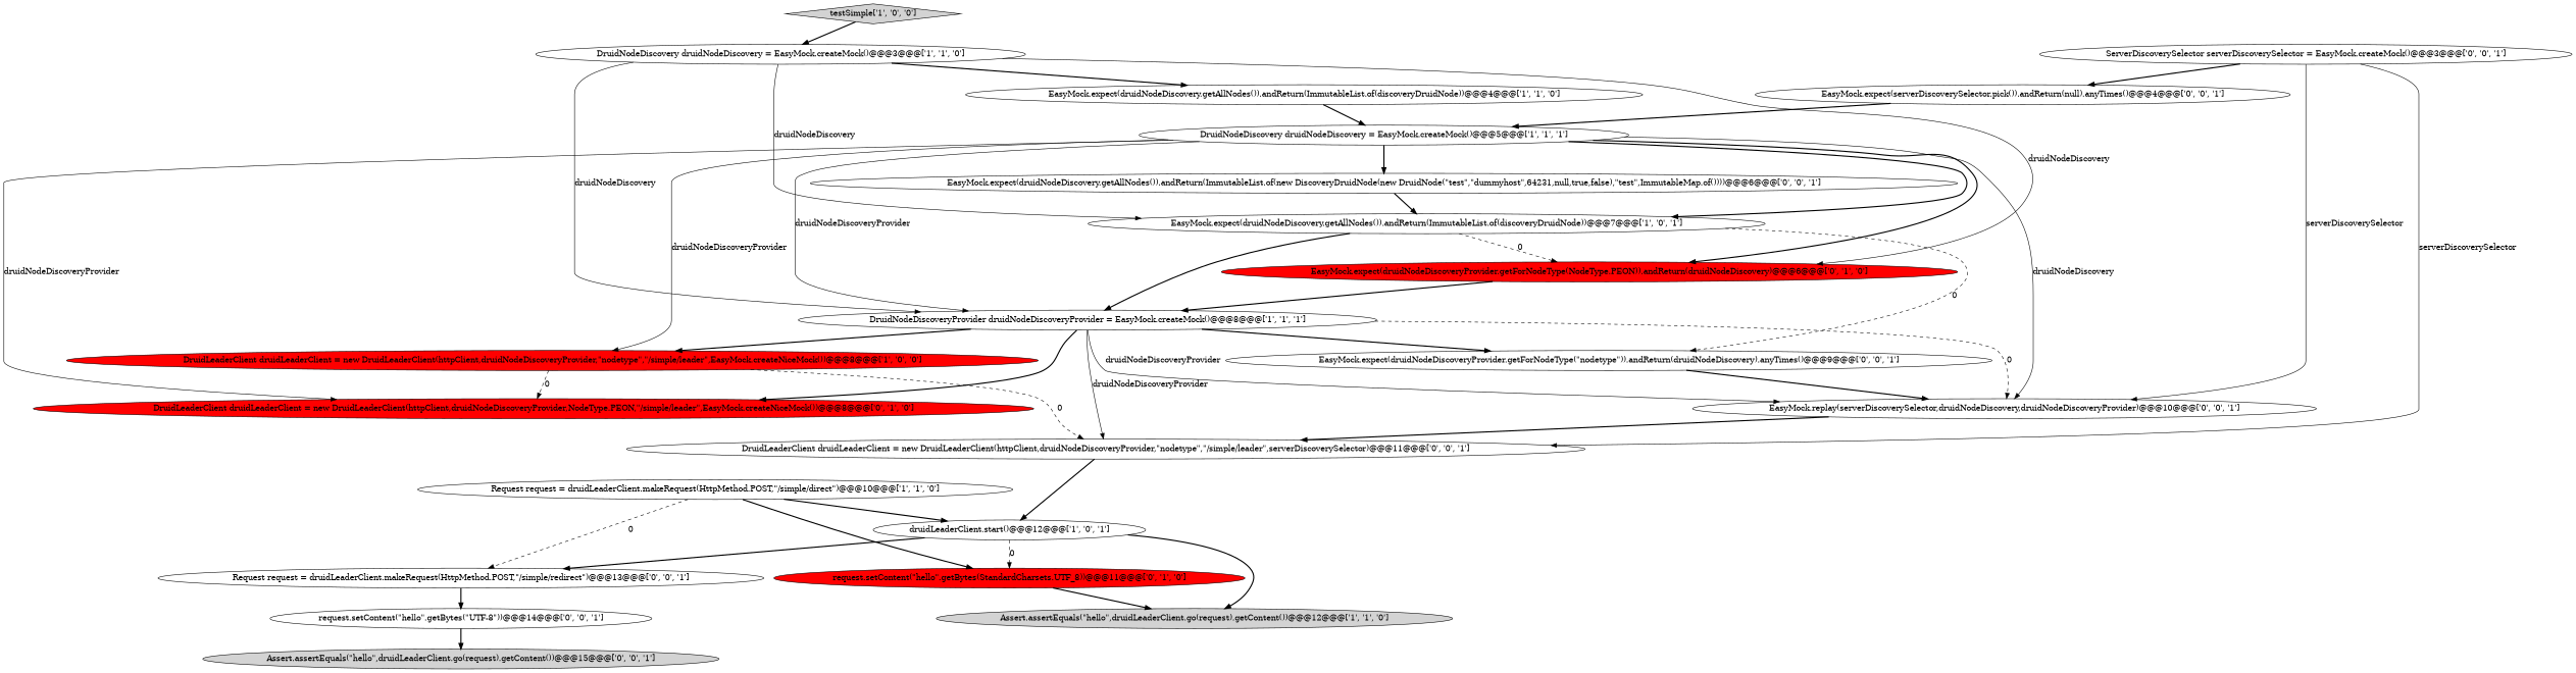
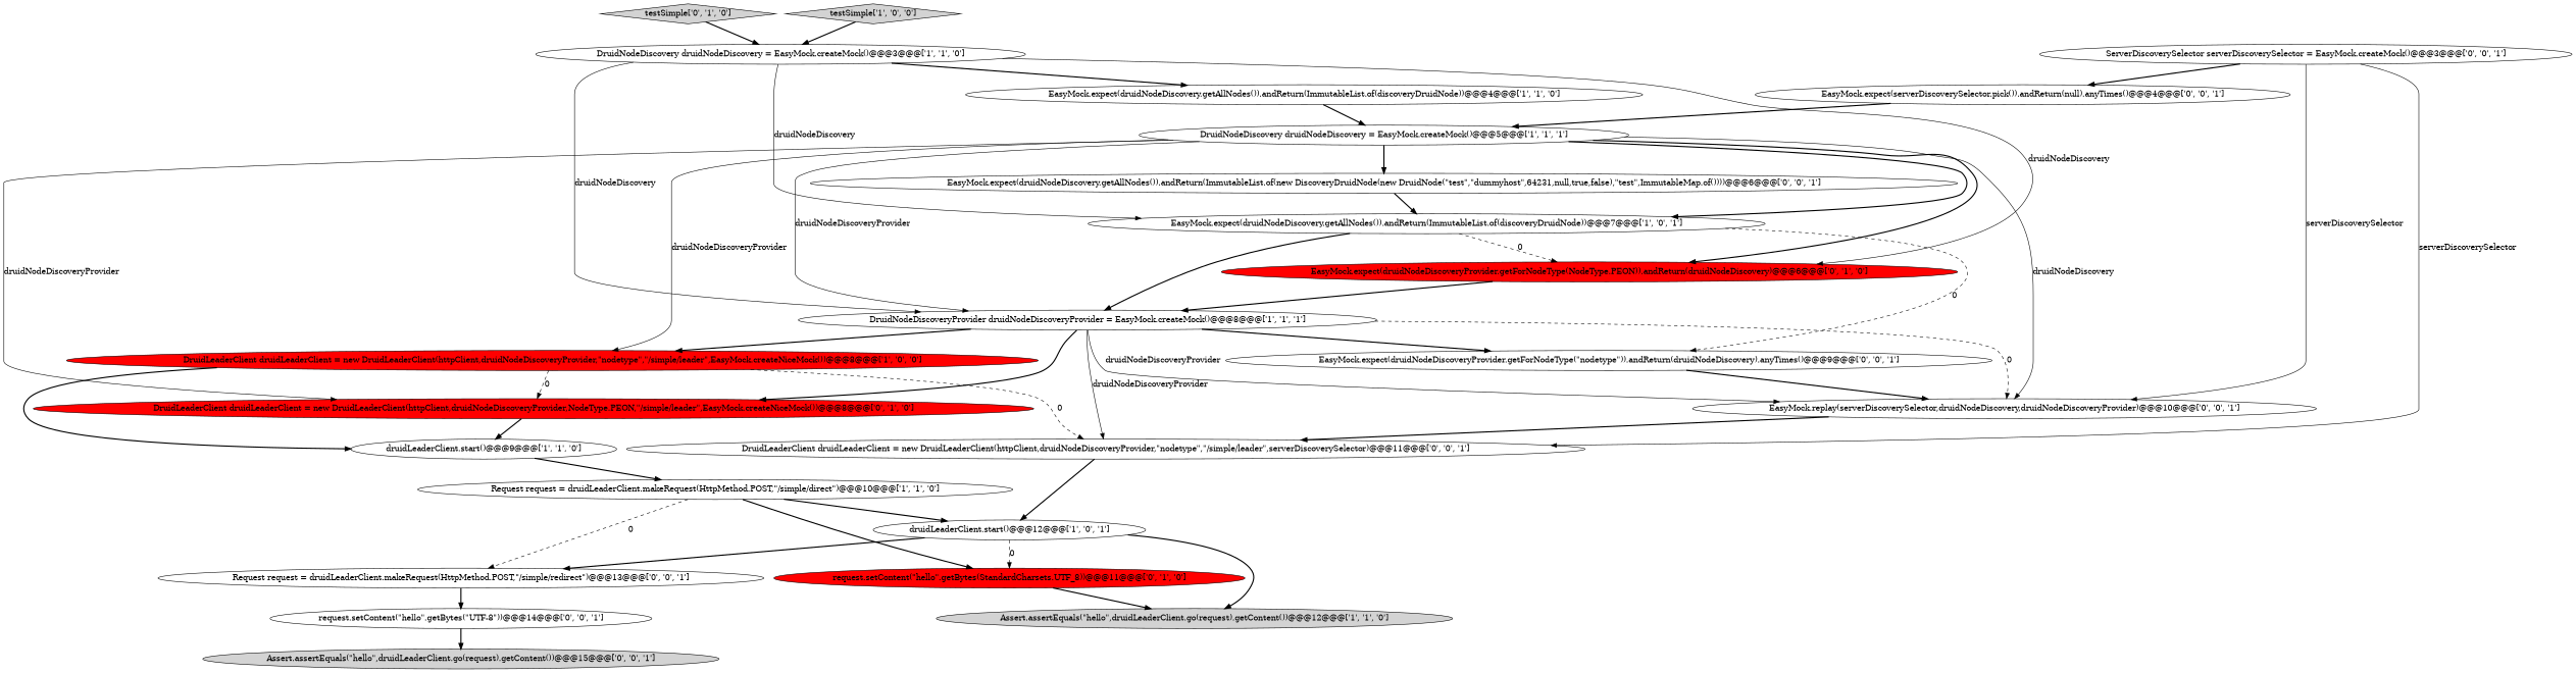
  digraph {
    node [fillcolor=white shape=ellipse style=filled]
    edge [style=bold]
    n1 [label="Request request = druidLeaderClient.makeRequest(HttpMethod.POST,\"/simple/redirect\")@@@13@@@['0', '0', '1']"]
    n2 [label="request.setContent(\"hello\".getBytes(\"UTF-8\"))@@@14@@@['0', '0', '1']"]
    n3 [fillcolor=lightgray label="Assert.assertEquals(\"hello\",druidLeaderClient.go(request).getContent())@@@15@@@['0', '0', '1']"]
    n4 [label="EasyMock.expect(druidNodeDiscoveryProvider.getForNodeType(\"nodetype\")).andReturn(druidNodeDiscovery).anyTimes()@@@9@@@['0', '0', '1']"]
    n5 [label="EasyMock.replay(serverDiscoverySelector,druidNodeDiscovery,druidNodeDiscoveryProvider)@@@10@@@['0', '0', '1']"]
    n6 [label="DruidLeaderClient druidLeaderClient = new DruidLeaderClient(httpClient,druidNodeDiscoveryProvider,\"nodetype\",\"/simple/leader\",serverDiscoverySelector)@@@11@@@['0', '0', '1']"]
    n7 [label="Request request = druidLeaderClient.makeRequest(HttpMethod.POST,\"/simple/direct\")@@@10@@@['1', '1', '0']"]
    n8 [fillcolor=red label="request.setContent(\"hello\".getBytes(StandardCharsets.UTF_8))@@@11@@@['0', '1', '0']"]
    n9 [label="druidLeaderClient.start()@@@12@@@['1', '0', '1']"]
    n10 [fillcolor=lightgray label="Assert.assertEquals(\"hello\",druidLeaderClient.go(request).getContent())@@@12@@@['1', '1', '0']"]
+   n11 [fillcolor=lightgray label="testSimple['0', '1', '0']" shape=diamond]
    n12 [label="DruidNodeDiscovery druidNodeDiscovery = EasyMock.createMock()@@@3@@@['1', '1', '0']"]
    n13 [label="EasyMock.expect(druidNodeDiscovery.getAllNodes()).andReturn(ImmutableList.of(discoveryDruidNode))@@@7@@@['1', '0', '1']"]
    n14 [label="DruidNodeDiscoveryProvider druidNodeDiscoveryProvider = EasyMock.createMock()@@@8@@@['1', '1', '1']"]
    n15 [fillcolor=red label="EasyMock.expect(druidNodeDiscoveryProvider.getForNodeType(NodeType.PEON)).andReturn(druidNodeDiscovery)@@@6@@@['0', '1', '0']"]
    n16 [label="EasyMock.expect(druidNodeDiscovery.getAllNodes()).andReturn(ImmutableList.of(discoveryDruidNode))@@@4@@@['1', '1', '0']"]
    n17 [label="EasyMock.expect(serverDiscoverySelector.pick()).andReturn(null).anyTimes()@@@4@@@['0', '0', '1']"]
    n18 [label="DruidNodeDiscovery druidNodeDiscovery = EasyMock.createMock()@@@5@@@['1', '1', '1']"]
    n19 [fillcolor=red label="DruidLeaderClient druidLeaderClient = new DruidLeaderClient(httpClient,druidNodeDiscoveryProvider,NodeType.PEON,\"/simple/leader\",EasyMock.createNiceMock())@@@8@@@['0', '1', '0']"]
    n20 [fillcolor=red label="DruidLeaderClient druidLeaderClient = new DruidLeaderClient(httpClient,druidNodeDiscoveryProvider,\"nodetype\",\"/simple/leader\",EasyMock.createNiceMock())@@@8@@@['1', '0', '0']"]
    n21 [label="EasyMock.expect(druidNodeDiscovery.getAllNodes()).andReturn(ImmutableList.of(new DiscoveryDruidNode(new DruidNode(\"test\",\"dummyhost\",64231,null,true,false),\"test\",ImmutableMap.of())))@@@6@@@['0', '0', '1']"]
+   n22 [label="druidLeaderClient.start()@@@9@@@['1', '1', '0']"]
    n23 [label="ServerDiscoverySelector serverDiscoverySelector = EasyMock.createMock()@@@3@@@['0', '0', '1']"]
    n24 [fillcolor=lightgray label="testSimple['1', '0', '0']" shape=diamond]
    n1 -> n2
    n2 -> n3
    n4 -> n5
    n5 -> n6
    n6 -> n9
    n7 -> n1 [label=0 style=dashed]
    n7 -> n8
    n7 -> n9
    n8 -> n10
    n9 -> n1
    n9 -> n8 [label=0 style=dashed]
    n9 -> n10
+   n11 -> n12
    n12 -> n13 [label=druidNodeDiscovery style=solid]
    n12 -> n14 [label=druidNodeDiscovery style=solid]
    n12 -> n15 [label=druidNodeDiscovery style=solid]
    n12 -> n16
    n13 -> n4 [label=0 style=dashed]
    n13 -> n14
    n13 -> n15 [label=0 style=dashed]
    n14 -> n4
    n14 -> n5 [label=0 style=dashed]
    n14 -> n5 [label=druidNodeDiscoveryProvider style=solid]
    n14 -> n6 [label=druidNodeDiscoveryProvider style=solid]
    n14 -> n19
    n14 -> n20
    n15 -> n14
    n16 -> n18
    n17 -> n18
    n18 -> n5 [label=druidNodeDiscovery style=solid]
    n18 -> n13
    n18 -> n14 [label=druidNodeDiscoveryProvider style=solid]
    n18 -> n15
    n18 -> n19 [label=druidNodeDiscoveryProvider style=solid]
    n18 -> n20 [label=druidNodeDiscoveryProvider style=solid]
    n18 -> n21
+   n19 -> n22
    n20 -> n6 [label=0 style=dashed]
    n20 -> n19 [label=0 style=dashed]
+   n20 -> n22
    n21 -> n13
+   n22 -> n7
    n23 -> n5 [label=serverDiscoverySelector style=solid]
    n23 -> n6 [label=serverDiscoverySelector style=solid]
    n23 -> n17
    n24 -> n12
  }
